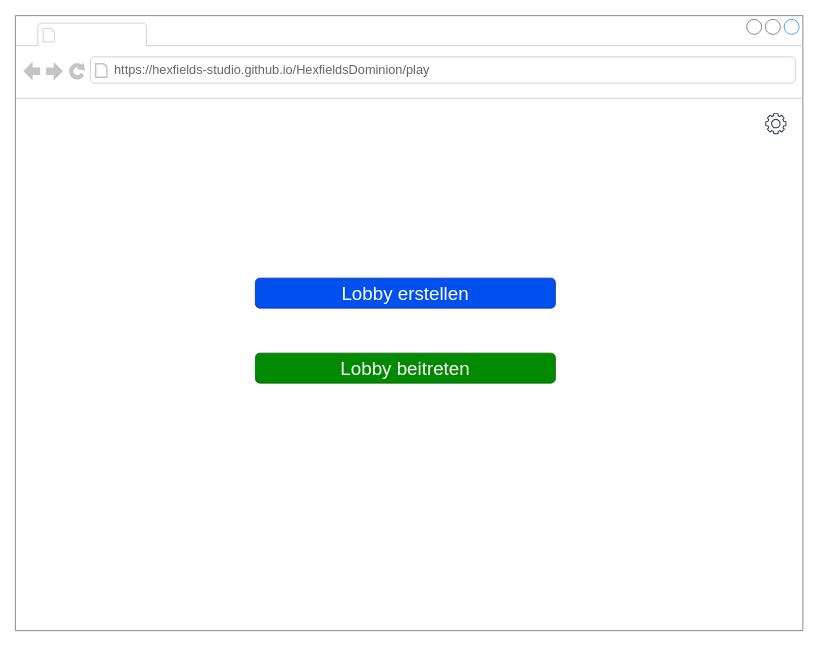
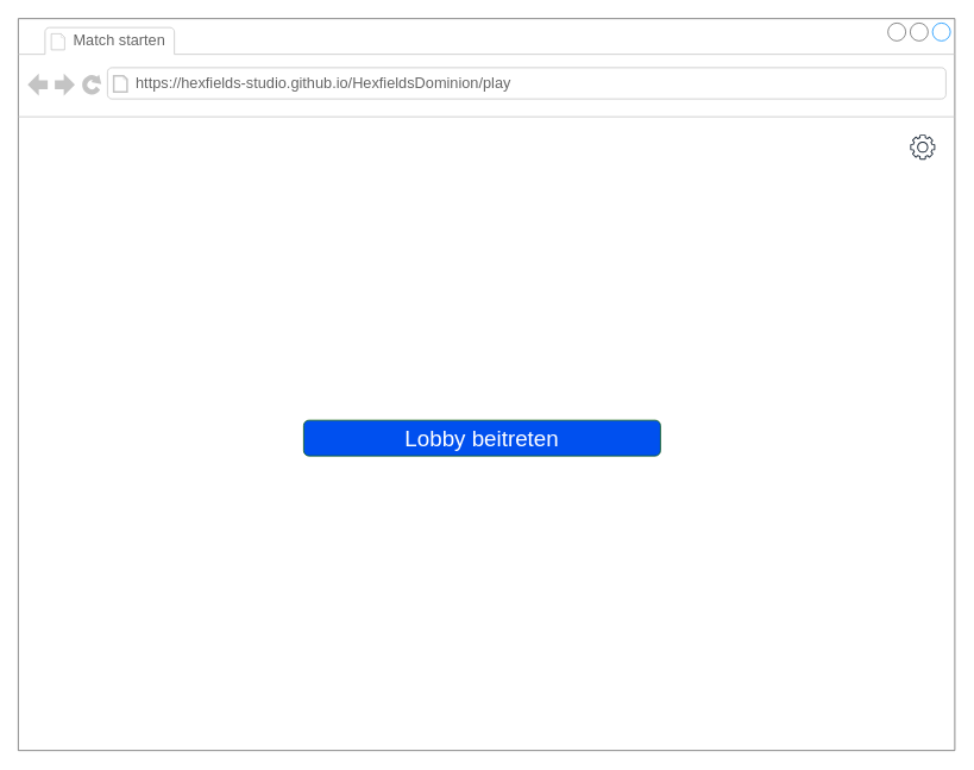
  <mxCell id="0" />
  <mxCell id="1" parent="0" />
  <mxCell id="2" value="" style="strokeWidth=1;shadow=0;dashed=0;align=center;html=1;shape=mxgraph.mockup.containers.browserWindow;rSize=0;strokeColor=#666666;mainText=,;recursiveResize=0;rounded=0;labelBackgroundColor=none;fontFamily=Verdana;fontSize=12" parent="1" vertex="1"><mxGeometry x="20" y="20" width="1050" height="820" as="geometry" /></mxCell>
+ <mxCell id="3" value="Match starten" style="strokeWidth=1;shadow=0;dashed=0;align=center;html=1;shape=mxgraph.mockup.containers.anchor;fontSize=17;fontColor=#666666;align=left;" parent="2" vertex="1"><mxGeometry x="60" y="12" width="110" height="26" as="geometry" /></mxCell>
  <mxCell id="4" value="https://hexfields-studio.github.io/HexfieldsDominion/play" style="strokeWidth=1;shadow=0;dashed=0;align=center;html=1;shape=mxgraph.mockup.containers.anchor;rSize=0;fontSize=17;fontColor=#666666;align=left;" parent="2" vertex="1"><mxGeometry x="130" y="60" width="250" height="26" as="geometry" /></mxCell>
- <mxCell id="5" value="&lt;font style=&quot;font-size: 25px;&quot;&gt;Lobby erstellen&lt;/font&gt;" style="rounded=1;whiteSpace=wrap;html=1;fillColor=#0050ef;fontColor=#ffffff;strokeColor=#001DBC;" vertex="1" parent="2"><mxGeometry x="320" y="350" width="400" height="40" as="geometry" /></mxCell>
- <mxCell id="6" value="&lt;font style=&quot;font-size: 25px;&quot;&gt;Lobby beitreten&lt;/font&gt;" style="rounded=1;whiteSpace=wrap;html=1;fillColor=#008a00;fontColor=#ffffff;strokeColor=#005700;" vertex="1" parent="2"><mxGeometry x="320" y="450" width="400" height="40" as="geometry" /></mxCell>
+ <mxCell id="6" value="&lt;font style=&quot;font-size: 25px;&quot;&gt;Lobby beitreten&lt;/font&gt;" style="rounded=1;whiteSpace=wrap;html=1;fillColor=#0050ef;fontColor=#ffffff;strokeColor=#005700;" vertex="1" parent="2"><mxGeometry x="320" y="450" width="400" height="40" as="geometry" /></mxCell>
  <mxCell id="7" value="" style="sketch=0;outlineConnect=0;fontColor=#232F3E;gradientColor=none;fillColor=#232F3D;strokeColor=none;dashed=0;verticalLabelPosition=bottom;verticalAlign=top;align=center;html=1;fontSize=12;fontStyle=0;aspect=fixed;pointerEvents=1;shape=mxgraph.aws4.gear;" vertex="1" parent="2"><mxGeometry x="1000" y="130" width="28" height="28" as="geometry" /></mxCell>
